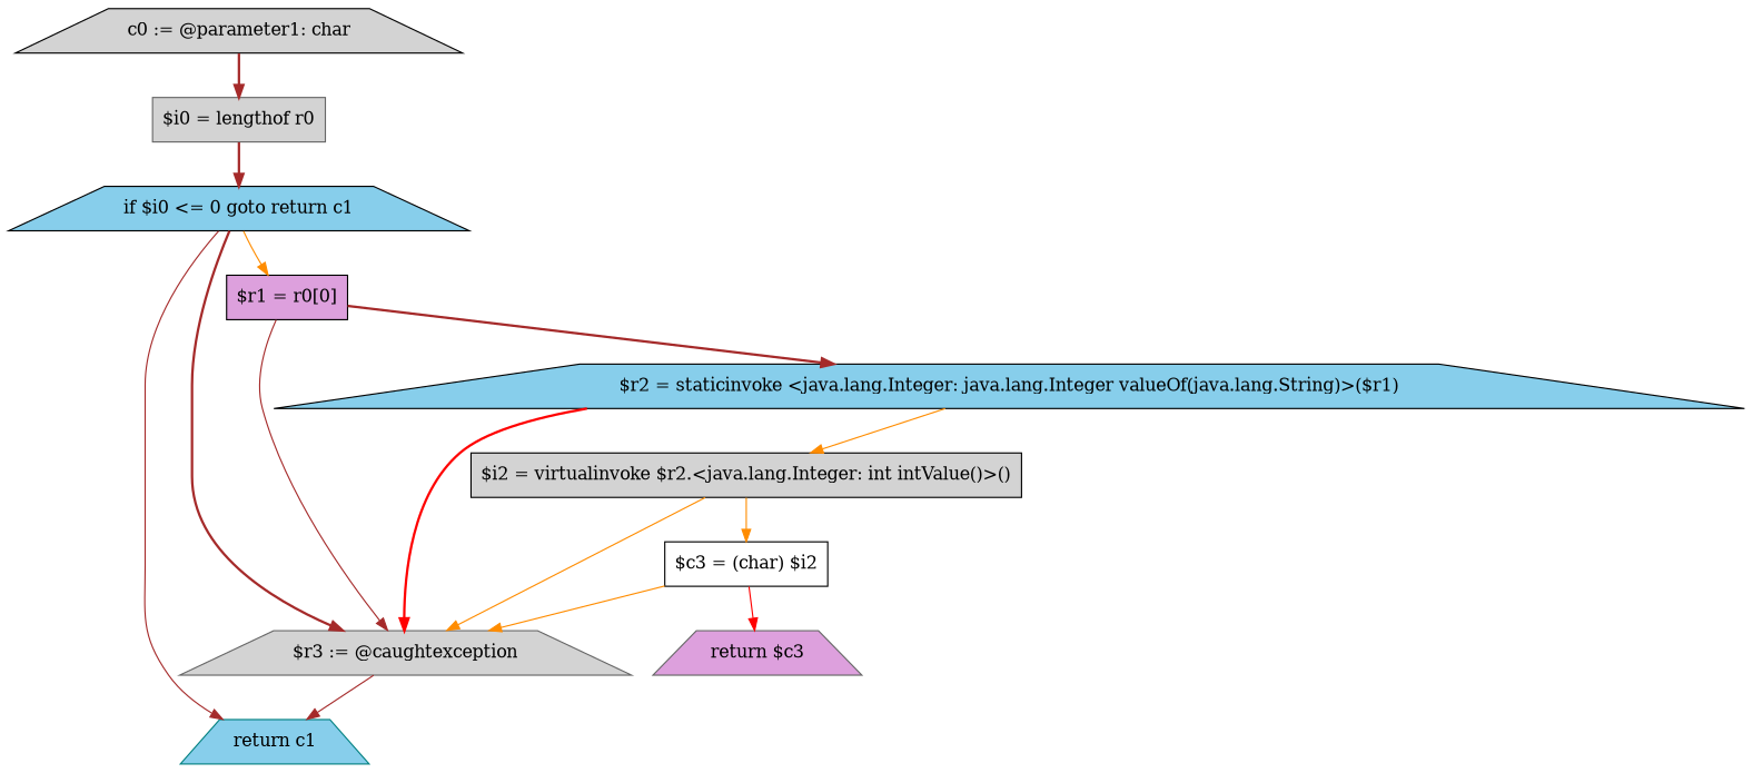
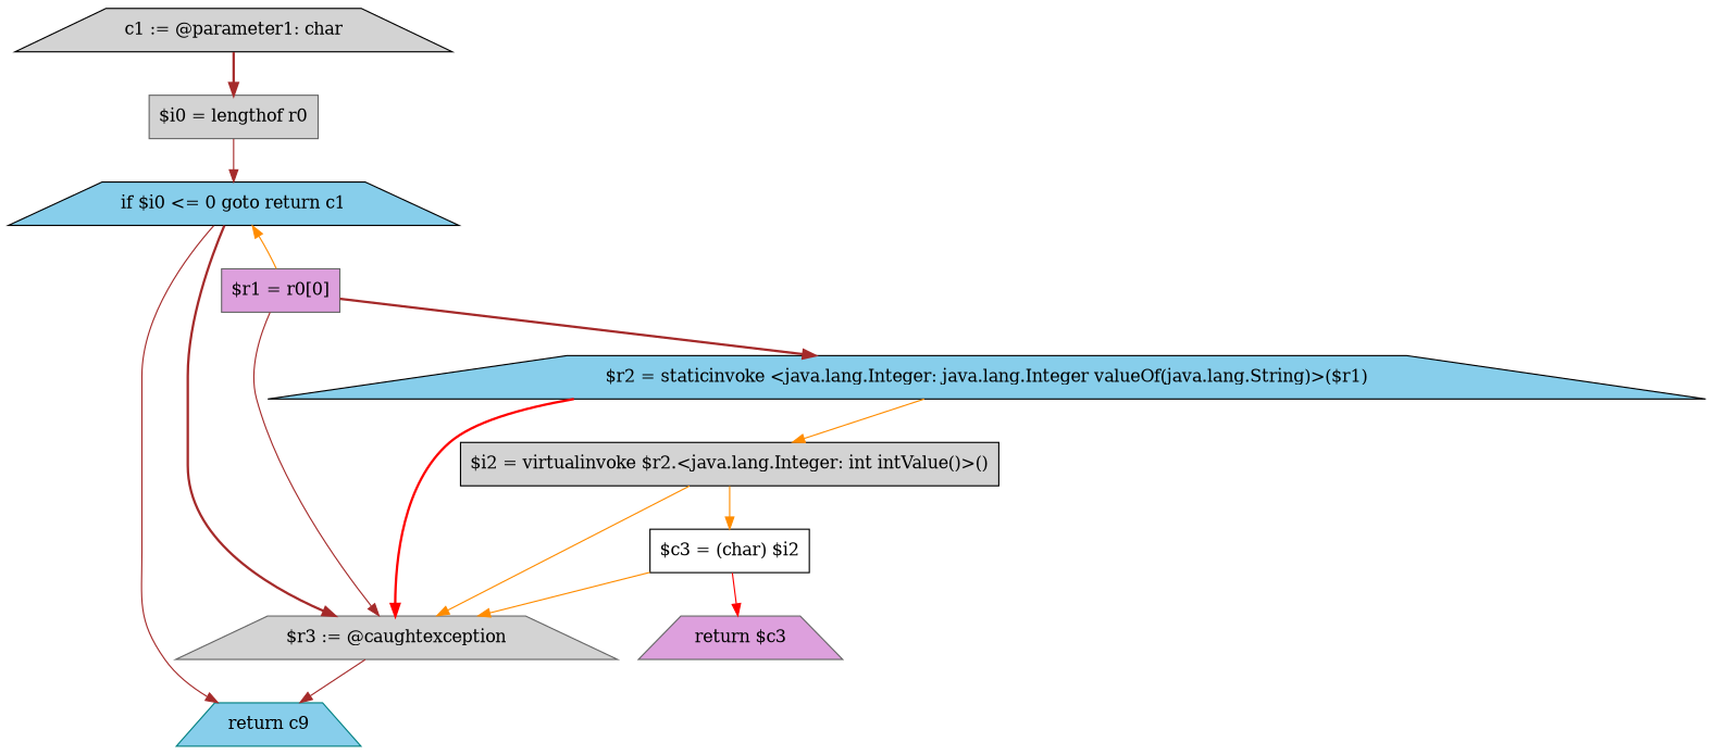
  digraph {
    node [color=black fillcolor=lightgrey shape=trapezium style=filled]
    edge [color=brown style=solid]
-   "c1 := @parameter1: char" [label="c0 := @parameter1: char"]
+   "c1 := @parameter1: char"
    "$i0 = lengthof r0" [color=gray40 shape=box]
    "if $i0 <= 0 goto return c1" [fillcolor=skyblue]
-   "$r1 = r0[0]" [fillcolor=plum shape=box]
+   "$r1 = r0[0]" [color=gray40 fillcolor=plum shape=box]
    "$r3 := @caughtexception" [color=gray40]
-   "return c1" [color=teal fillcolor=skyblue]
+   "return c1" [color=teal fillcolor=skyblue label="return c9"]
    "$r2 = staticinvoke <java.lang.Integer: java.lang.Integer valueOf(java.lang.String)>($r1)" [fillcolor=skyblue]
    "$i2 = virtualinvoke $r2.<java.lang.Integer: int intValue()>()" [shape=box]
    "$c3 = (char) $i2" [fillcolor=white shape=box]
    "return $c3" [color=gray40 fillcolor=plum]
    "c1 := @parameter1: char" -> "$i0 = lengthof r0" [style=bold]
-   "$i0 = lengthof r0" -> "if $i0 <= 0 goto return c1" [style=bold]
-   "if $i0 <= 0 goto return c1" -> "$r1 = r0[0]" [color=darkorange]
+   "$i0 = lengthof r0" -> "if $i0 <= 0 goto return c1"
+   "$r1 = r0[0]" -> "if $i0 <= 0 goto return c1" [color=darkorange]
    "if $i0 <= 0 goto return c1" -> "$r3 := @caughtexception" [style=bold]
    "if $i0 <= 0 goto return c1" -> "return c1"
    "$r1 = r0[0]" -> "$r3 := @caughtexception"
    "$r1 = r0[0]" -> "$r2 = staticinvoke <java.lang.Integer: java.lang.Integer valueOf(java.lang.String)>($r1)" [style=bold]
    "$r3 := @caughtexception" -> "return c1"
    "$r2 = staticinvoke <java.lang.Integer: java.lang.Integer valueOf(java.lang.String)>($r1)" -> "$r3 := @caughtexception" [color=red style=bold]
    "$r2 = staticinvoke <java.lang.Integer: java.lang.Integer valueOf(java.lang.String)>($r1)" -> "$i2 = virtualinvoke $r2.<java.lang.Integer: int intValue()>()" [color=darkorange]
    "$i2 = virtualinvoke $r2.<java.lang.Integer: int intValue()>()" -> "$r3 := @caughtexception" [color=darkorange]
    "$i2 = virtualinvoke $r2.<java.lang.Integer: int intValue()>()" -> "$c3 = (char) $i2" [color=darkorange]
    "$c3 = (char) $i2" -> "$r3 := @caughtexception" [color=darkorange]
    "$c3 = (char) $i2" -> "return $c3" [color=red]
  }
